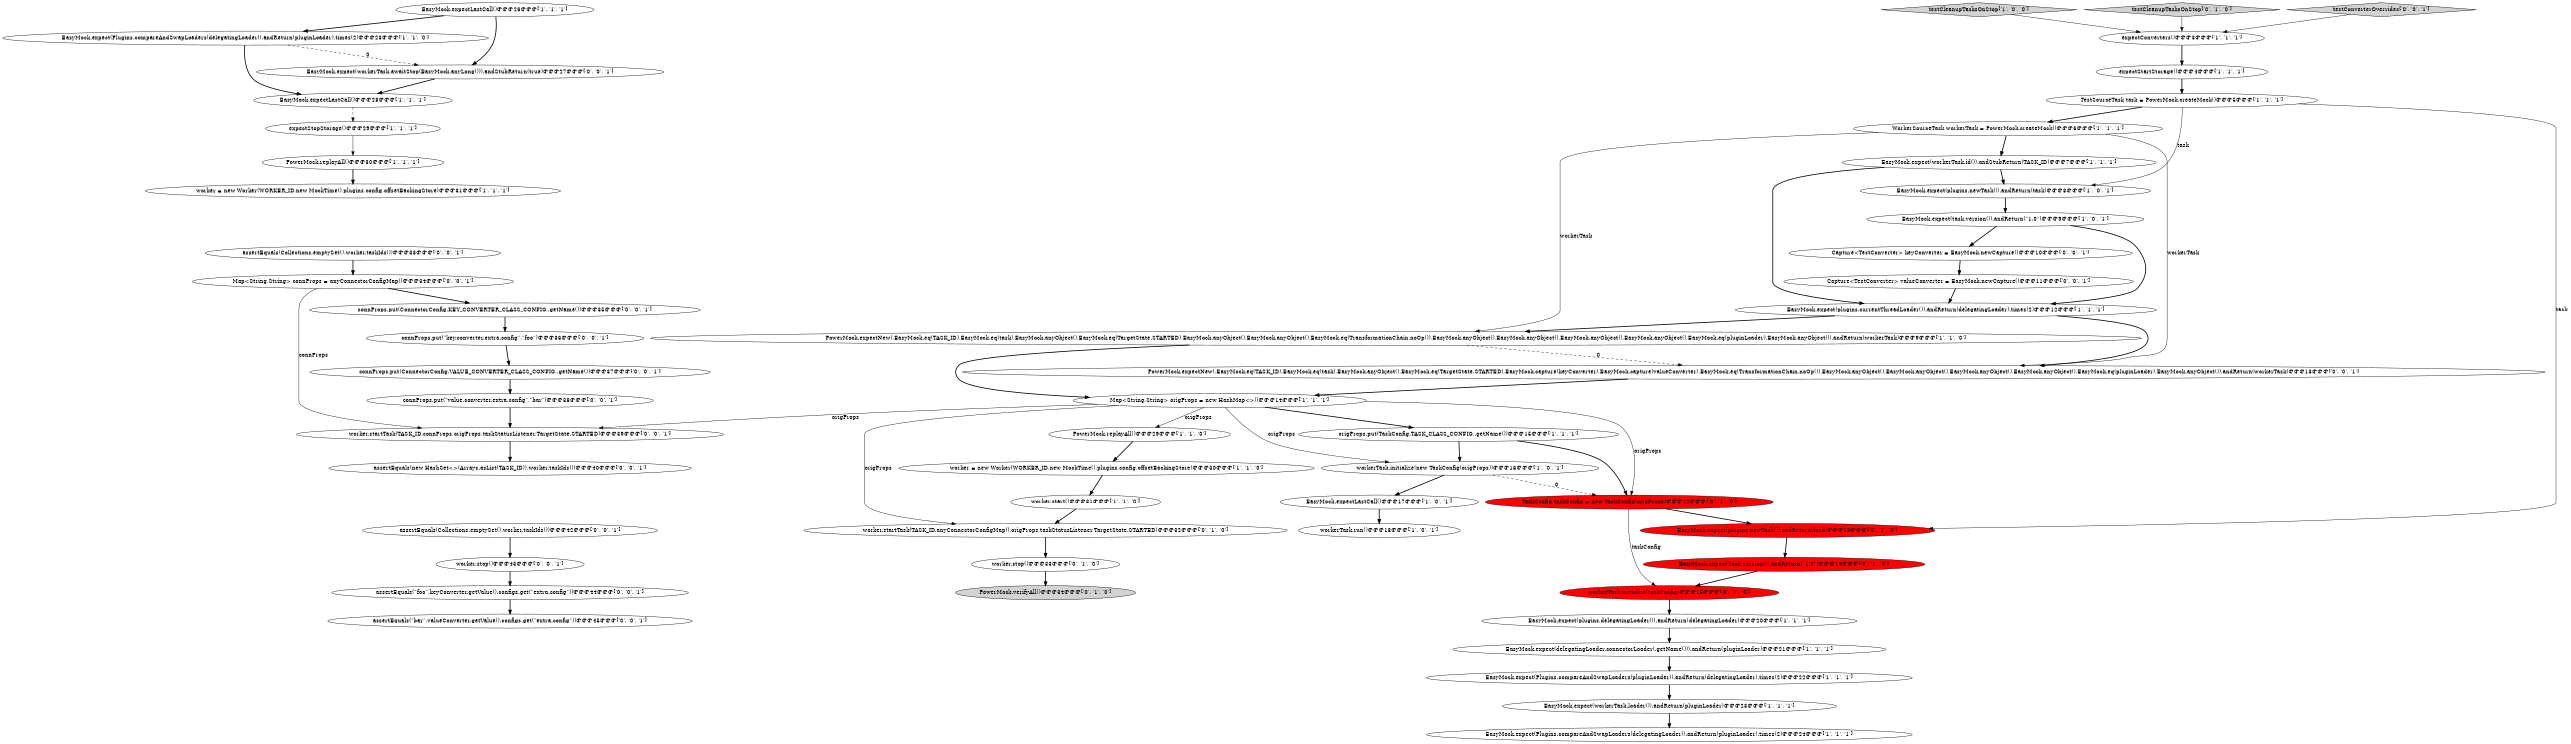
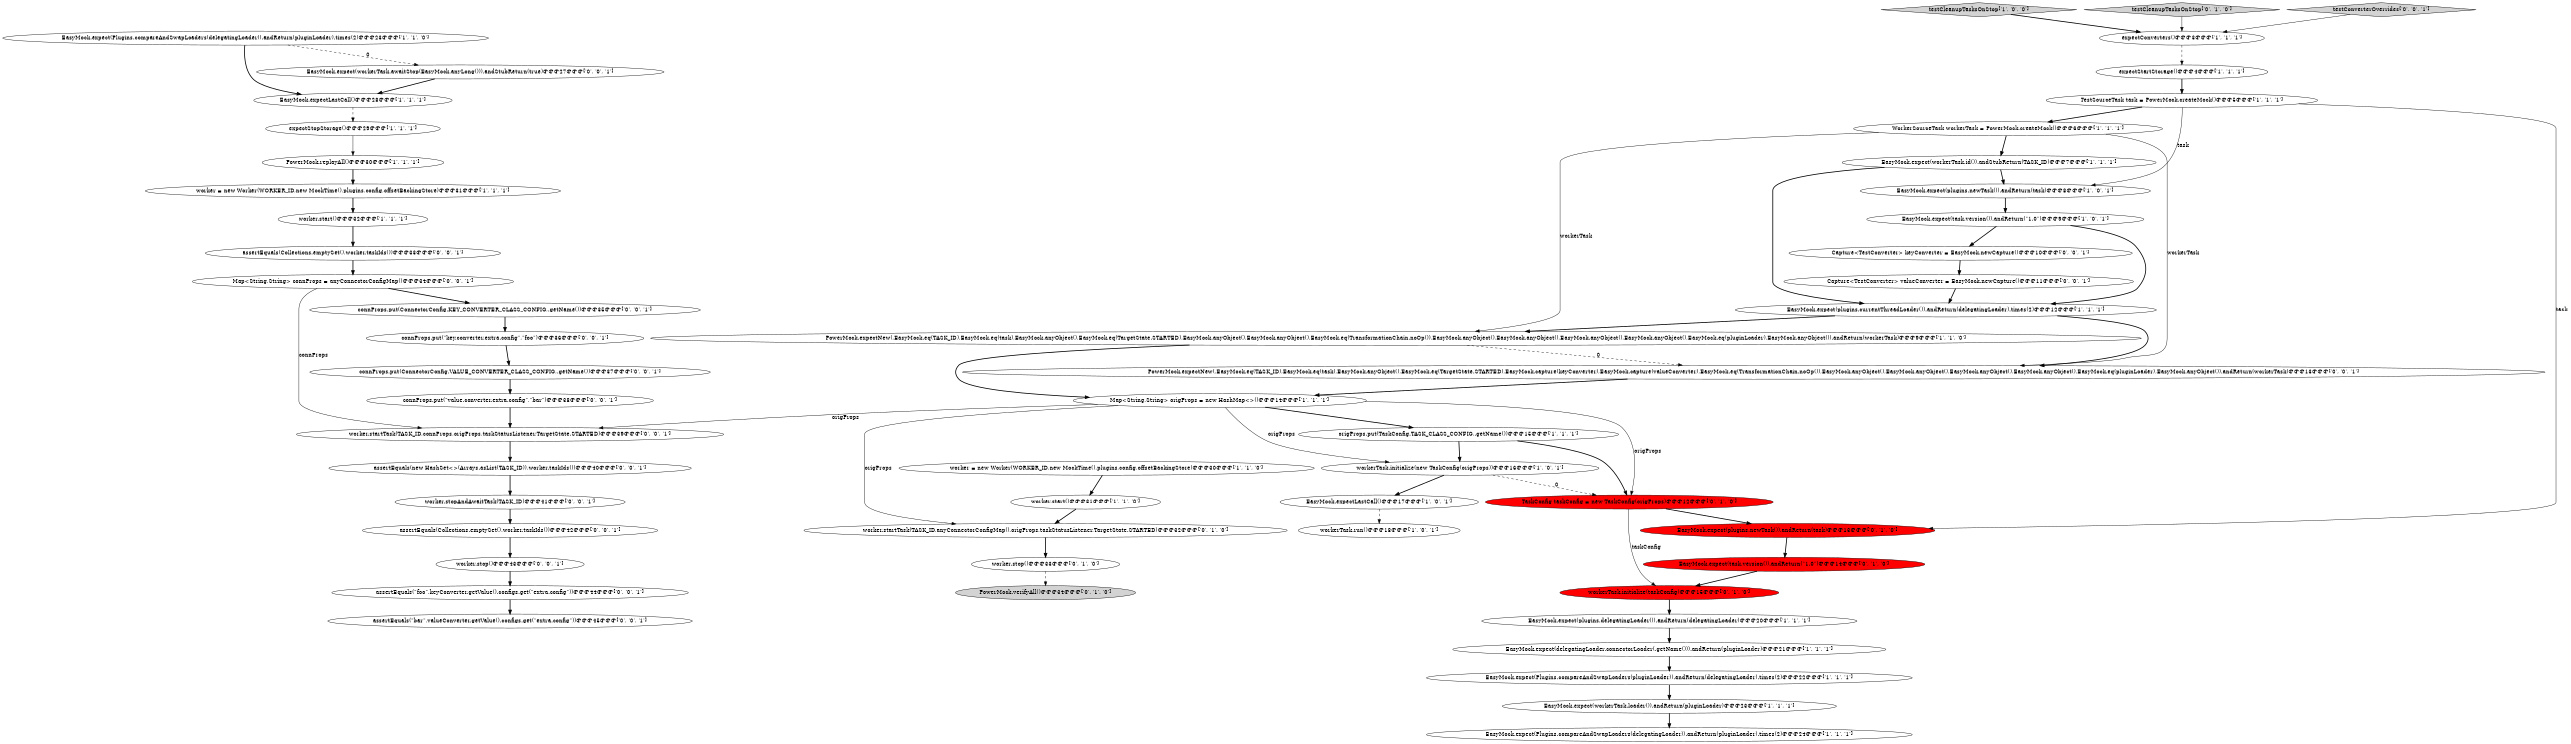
  digraph {
    node [fillcolor=white shape=ellipse style=filled]
    edge [style=bold]
    n1 [label="EasyMock.expectLastCall()@@@17@@@['1', '0', '1']"]
    n2 [label="workerTask.run()@@@18@@@['1', '0', '1']"]
    n3 [label="Map<String,String> origProps = new HashMap<>()@@@14@@@['1', '1', '1']"]
    n4 [label="origProps.put(TaskConfig.TASK_CLASS_CONFIG,.getName())@@@15@@@['1', '1', '1']"]
    n5 [label="workerTask.initialize(new TaskConfig(origProps))@@@16@@@['1', '0', '1']"]
-   n6 [label="PowerMock.replayAll()@@@29@@@['1', '1', '0']"]
    n7 [label="worker.startTask(TASK_ID,anyConnectorConfigMap(),origProps,taskStatusListener,TargetState.STARTED)@@@32@@@['0', '1', '0']"]
    n8 [label="worker.startTask(TASK_ID,connProps,origProps,taskStatusListener,TargetState.STARTED)@@@39@@@['0', '0', '1']"]
    n9 [fillcolor=red label="TaskConfig taskConfig = new TaskConfig(origProps)@@@12@@@['0', '1', '0']"]
    n10 [label="worker = new Worker(WORKER_ID,new MockTime(),plugins,config,offsetBackingStore)@@@30@@@['1', '1', '0']"]
    n11 [label="worker.stop()@@@33@@@['0', '1', '0']"]
    n12 [label="assertEquals(new HashSet<>(Arrays.asList(TASK_ID)),worker.taskIds())@@@40@@@['0', '0', '1']"]
    n13 [fillcolor=red label="workerTask.initialize(taskConfig)@@@15@@@['0', '1', '0']"]
    n14 [fillcolor=red label="EasyMock.expect(plugins.newTask()).andReturn(task)@@@13@@@['0', '1', '0']"]
    n15 [fillcolor=lightgray label="testCleanupTasksOnStop['0', '1', '0']" shape=diamond]
    n16 [label="expectConverters()@@@3@@@['1', '1', '1']"]
    n17 [label="expectStartStorage()@@@4@@@['1', '1', '1']"]
    n18 [label="EasyMock.expectLastCall()@@@28@@@['1', '1', '1']"]
    n19 [label="expectStopStorage()@@@29@@@['1', '1', '1']"]
    n20 [label="PowerMock.replayAll()@@@30@@@['1', '1', '1']"]
    n21 [label="TestSourceTask task = PowerMock.createMock()@@@5@@@['1', '1', '1']"]
    n22 [label="worker.stop()@@@43@@@['0', '0', '1']"]
    n23 [label="assertEquals(\"foo\",keyConverter.getValue().configs.get(\"extra.config\"))@@@44@@@['0', '0', '1']"]
    n24 [label="assertEquals(\"bar\",valueConverter.getValue().configs.get(\"extra.config\"))@@@45@@@['0', '0', '1']"]
    n25 [label="connProps.put(ConnectorConfig.KEY_CONVERTER_CLASS_CONFIG,.getName())@@@35@@@['0', '0', '1']"]
    n26 [label="connProps.put(\"key.converter.extra.config\",\"foo\")@@@36@@@['0', '0', '1']"]
    n27 [label="connProps.put(ConnectorConfig.VALUE_CONVERTER_CLASS_CONFIG,.getName())@@@37@@@['0', '0', '1']"]
    n28 [label="EasyMock.expect(Plugins.compareAndSwapLoaders(pluginLoader)).andReturn(delegatingLoader).times(2)@@@22@@@['1', '1', '1']"]
    n29 [label="EasyMock.expect(workerTask.loader()).andReturn(pluginLoader)@@@23@@@['1', '1', '1']"]
    n30 [label="EasyMock.expect(Plugins.compareAndSwapLoaders(delegatingLoader)).andReturn(pluginLoader).times(2)@@@24@@@['1', '1', '1']"]
    n31 [label="EasyMock.expect(delegatingLoader.connectorLoader(.getName())).andReturn(pluginLoader)@@@21@@@['1', '1', '1']"]
    n32 [label="EasyMock.expect(workerTask.id()).andStubReturn(TASK_ID)@@@7@@@['1', '1', '1']"]
    n33 [label="EasyMock.expect(plugins.currentThreadLoader()).andReturn(delegatingLoader).times(2)@@@12@@@['1', '1', '1']"]
    n34 [label="EasyMock.expect(plugins.newTask()).andReturn(task)@@@8@@@['1', '0', '1']"]
    n35 [label="PowerMock.expectNew(,EasyMock.eq(TASK_ID),EasyMock.eq(task),EasyMock.anyObject(),EasyMock.eq(TargetState.STARTED),EasyMock.anyObject(),EasyMock.anyObject(),EasyMock.eq(TransformationChain.noOp()),EasyMock.anyObject(),EasyMock.anyObject(),EasyMock.anyObject(),EasyMock.anyObject(),EasyMock.eq(pluginLoader),EasyMock.anyObject()).andReturn(workerTask)@@@9@@@['1', '1', '0']"]
    n36 [label="PowerMock.expectNew(,EasyMock.eq(TASK_ID),EasyMock.eq(task),EasyMock.anyObject(),EasyMock.eq(TargetState.STARTED),EasyMock.capture(keyConverter),EasyMock.capture(valueConverter),EasyMock.eq(TransformationChain.noOp()),EasyMock.anyObject(),EasyMock.anyObject(),EasyMock.anyObject(),EasyMock.anyObject(),EasyMock.eq(pluginLoader),EasyMock.anyObject()).andReturn(workerTask)@@@13@@@['0', '0', '1']"]
    n37 [label="EasyMock.expect(task.version()).andReturn(\"1.0\")@@@9@@@['1', '0', '1']"]
+   n38 [label="worker.start()@@@32@@@['1', '1', '1']"]
    n39 [label="assertEquals(Collections.emptySet(),worker.taskIds())@@@33@@@['0', '0', '1']"]
    n40 [label="Map<String,String> connProps = anyConnectorConfigMap()@@@34@@@['0', '0', '1']"]
    n41 [label="WorkerSourceTask workerTask = PowerMock.createMock()@@@6@@@['1', '1', '1']"]
    n42 [label="worker = new Worker(WORKER_ID,new MockTime(),plugins,config,offsetBackingStore)@@@31@@@['1', '1', '1']"]
    n43 [label="worker.start()@@@31@@@['1', '1', '0']"]
    n44 [fillcolor=lightgray label="PowerMock.verifyAll()@@@34@@@['0', '1', '0']"]
+   n45 [label="worker.stopAndAwaitTask(TASK_ID)@@@41@@@['0', '0', '1']"]
    n46 [label="assertEquals(Collections.emptySet(),worker.taskIds())@@@42@@@['0', '0', '1']"]
    n47 [label="connProps.put(\"value.converter.extra.config\",\"bar\")@@@38@@@['0', '0', '1']"]
-   n48 [label="EasyMock.expectLastCall()@@@26@@@['1', '1', '1']"]
    n49 [label="EasyMock.expect(Plugins.compareAndSwapLoaders(delegatingLoader)).andReturn(pluginLoader).times(2)@@@23@@@['1', '1', '0']"]
    n50 [label="EasyMock.expect(workerTask.awaitStop(EasyMock.anyLong())).andStubReturn(true)@@@27@@@['0', '0', '1']"]
    n51 [label="Capture<TestConverter> valueConverter = EasyMock.newCapture()@@@11@@@['0', '0', '1']"]
    n52 [fillcolor=red label="EasyMock.expect(task.version()).andReturn(\"1.0\")@@@14@@@['0', '1', '0']"]
    n53 [label="EasyMock.expect(plugins.delegatingLoader()).andReturn(delegatingLoader)@@@20@@@['1', '1', '1']"]
    n54 [label="Capture<TestConverter> keyConverter = EasyMock.newCapture()@@@10@@@['0', '0', '1']"]
    n55 [fillcolor=lightgray label="testConverterOverrides['0', '0', '1']" shape=diamond]
    n56 [fillcolor=lightgray label="testCleanupTasksOnStop['1', '0', '0']" shape=diamond]
-   n1 -> n2
+   n1 -> n2 [style=dashed]
    n3 -> n4
    n3 -> n5 [label=origProps style=solid]
-   n3 -> n6 [label=origProps style=solid]
    n3 -> n7 [label=origProps style=solid]
    n3 -> n8 [label=origProps style=solid]
    n3 -> n9 [label=origProps style=solid]
    n4 -> n5
    n4 -> n9
    n5 -> n1
    n5 -> n9 [label=0 style=dashed]
-   n6 -> n10
    n7 -> n11
    n8 -> n12
    n9 -> n13 [label=taskConfig style=solid]
    n9 -> n14
    n10 -> n43
-   n11 -> n44
+   n11 -> n44 [style=dashed]
+   n12 -> n45
    n13 -> n53
    n14 -> n52
    n15 -> n16 [style=solid]
-   n16 -> n17
+   n16 -> n17 [style=dashed]
    n17 -> n21
    n18 -> n19 [style=dashed]
    n19 -> n20 [style=solid]
    n20 -> n42
    n21 -> n14 [label=task style=solid]
    n21 -> n34 [label=task style=solid]
    n21 -> n41
    n22 -> n23
    n23 -> n24
    n25 -> n26
    n26 -> n27
    n27 -> n47
    n28 -> n29
    n29 -> n30
    n31 -> n28
    n32 -> n33
    n32 -> n34
    n33 -> n35
    n33 -> n36
    n34 -> n37
    n35 -> n3
    n35 -> n36 [label=0 style=dashed]
    n36 -> n3
    n37 -> n33
    n37 -> n54
+   n38 -> n39
    n39 -> n40
    n40 -> n8 [label=connProps style=solid]
    n40 -> n25
    n41 -> n32
    n41 -> n35 [label=workerTask style=solid]
    n41 -> n36 [label=workerTask style=solid]
+   n42 -> n38
    n43 -> n7
+   n45 -> n46
    n46 -> n22
    n47 -> n8
-   n48 -> n49
-   n48 -> n50
    n49 -> n18
    n49 -> n50 [label=0 style=dashed]
    n50 -> n18
    n51 -> n33
    n52 -> n13
    n53 -> n31
    n54 -> n51
    n55 -> n16 [style=solid]
-   n56 -> n16 [style=solid]
+   n56 -> n16
  }
